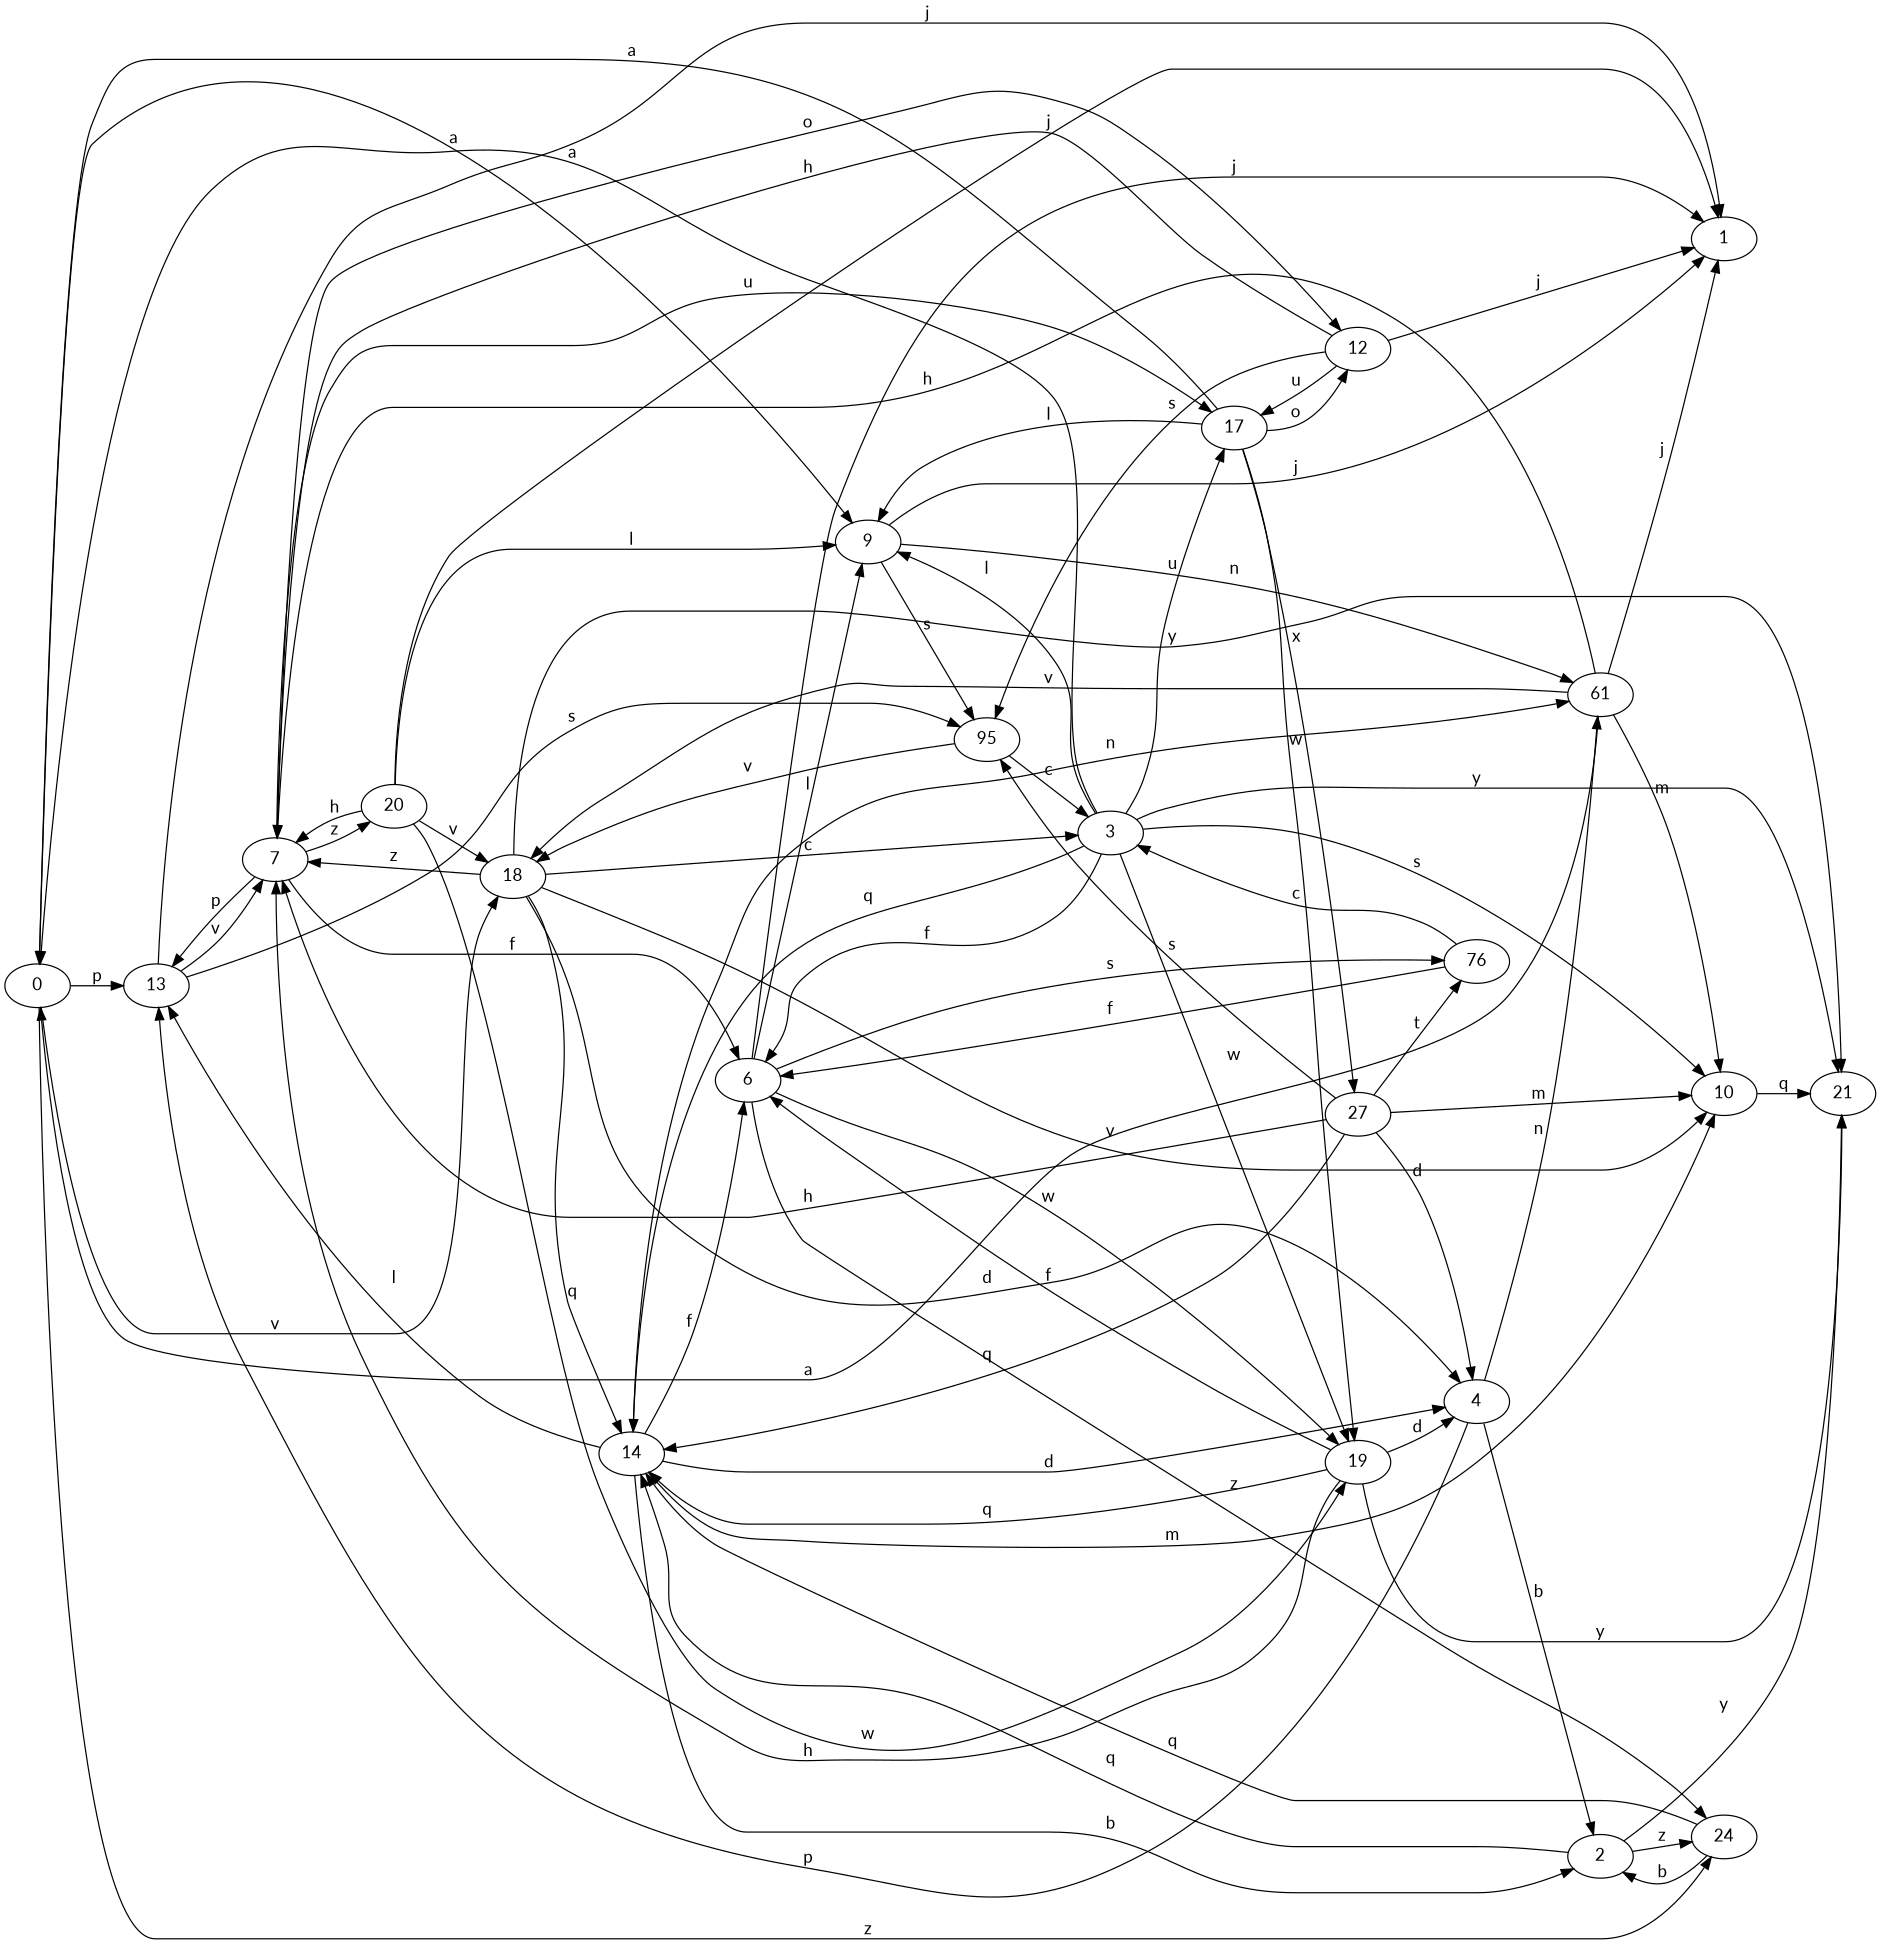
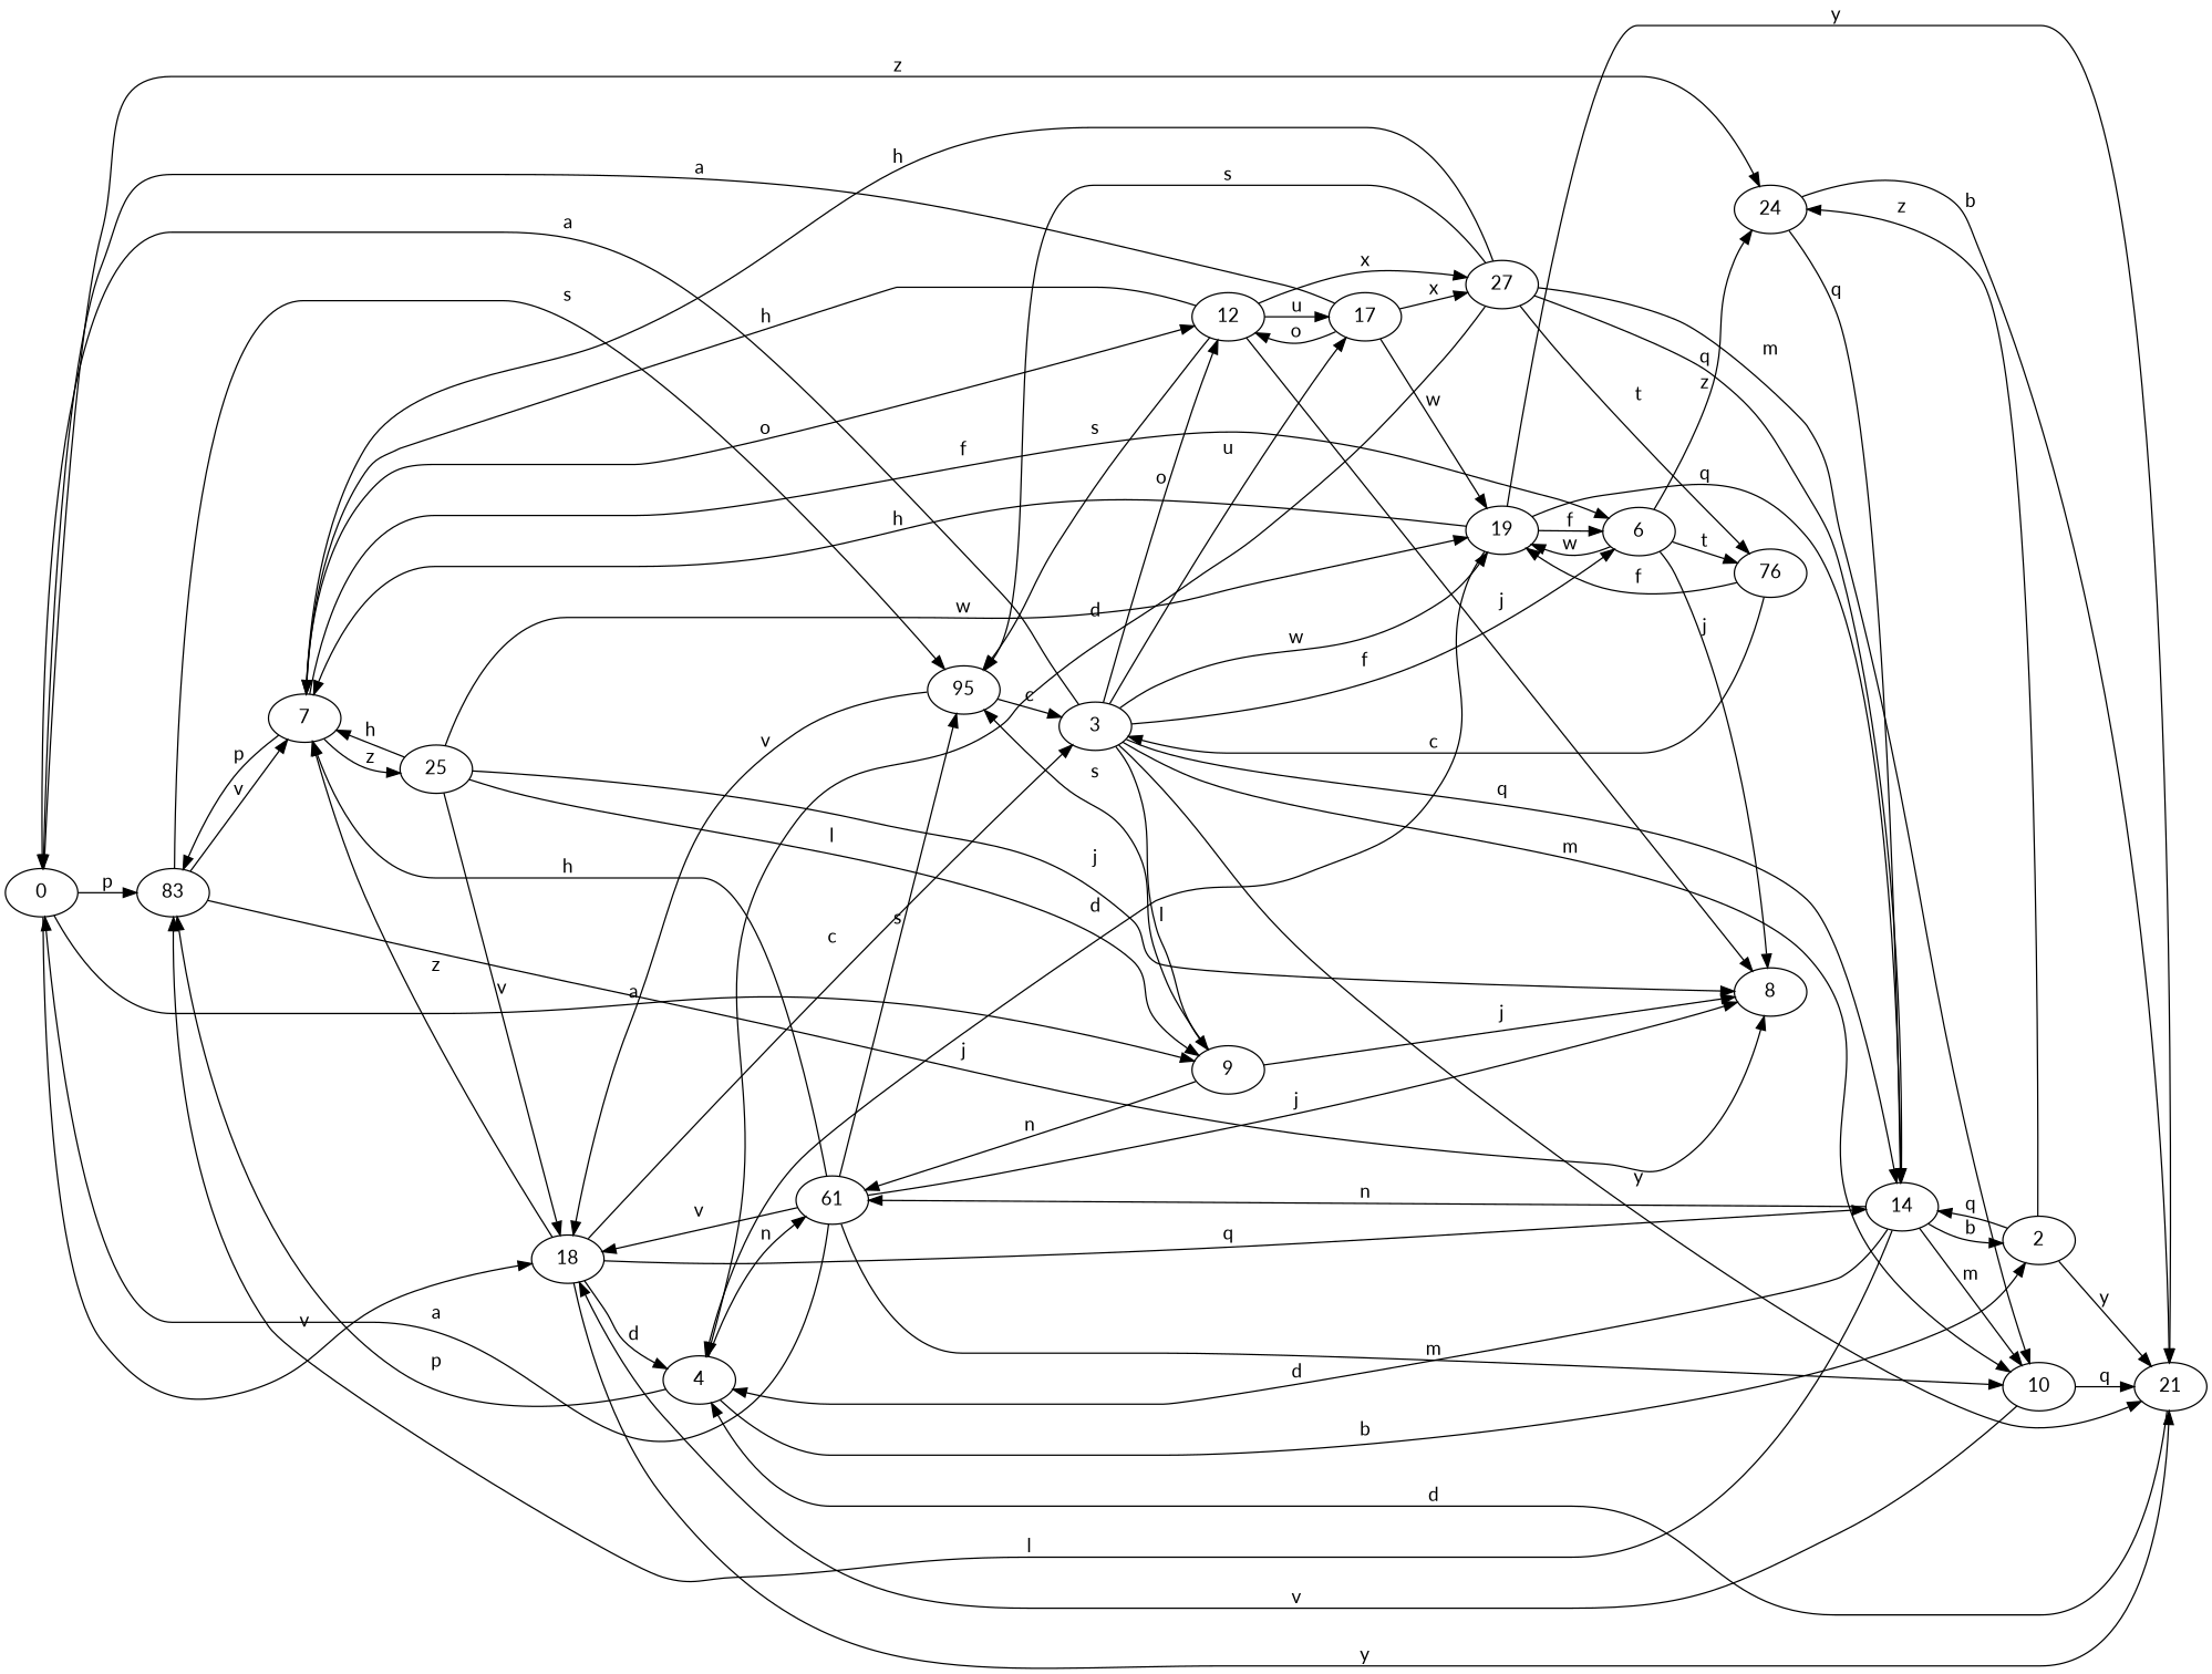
  strict digraph {
    fontname=Lato
    rankdir=LR
    node [fontname=Lato]
    edge [fontname=Lato]
    0
-   13
+   13 [label=83]
    18
    24
    9
-   8 [label=1]
+   8
    7
    n8 [label=95]
    14
    21
    3
    4
    2
    6
    10
    n16 [label=61]
    12
    17
    19
    n20 [label=76]
    n21 [label=27]
-   25 [label=20]
+   25
    0 -> 13 [label=p]
    0 -> 18 [label=v]
    0 -> 24 [label=z]
    0 -> 9 [label=a]
    13 -> 8 [label=j]
    13 -> 7 [label=v]
    13 -> n8 [label=s]
    18 -> 7 [label=z]
    18 -> 14 [label=q]
    18 -> 21 [label=y]
    18 -> 3 [label=c]
    18 -> 4 [label=d]
    24 -> 14 [label=q]
-   24 -> 2 [label=b]
+   24 -> 21 [label=b]
    9 -> 8 [label=j]
    9 -> n8 [label=s]
    9 -> n16 [label=n]
    7 -> 13 [label=p]
    7 -> 6 [label=f]
    7 -> 12 [label=o]
-   7 -> 17 [label=u]
    7 -> 25 [label=z]
    n8 -> 18 [label=v]
    n8 -> 3 [label=c]
    14 -> 13 [label=l]
    14 -> 4 [label=d]
    14 -> 2 [label=b]
-   14 -> 6 [label=f]
    14 -> 10 [label=m]
    14 -> n16 [label=n]
+   21 -> 4 [label=d]
    3 -> 0 [label=a]
    3 -> 9 [label=l]
    3 -> 14 [label=q]
    3 -> 21 [label=y]
    3 -> 6 [label=f]
-   3 -> 10 [label=s]
+   3 -> 10 [label=m]
+   3 -> 12 [label=o]
    3 -> 17 [label=u]
    3 -> 19 [label=w]
    4 -> 13 [label=p]
    4 -> 2 [label=b]
    4 -> n16 [label=n]
    2 -> 24 [label=z]
    2 -> 14 [label=q]
    2 -> 21 [label=y]
    6 -> 24 [label=z]
-   6 -> 9 [label=l]
    6 -> 8 [label=j]
    6 -> 19 [label=w]
-   6 -> n20 [label=s]
-   18 -> 10 [label=v]
+   6 -> n20 [label=t]
+   10 -> 18 [label=v]
    10 -> 21 [label=q]
    n16 -> 0 [label=a]
    n16 -> 18 [label=v]
    n16 -> 8 [label=j]
    n16 -> 7 [label=h]
+   n16 -> n8 [label=s]
    n16 -> 10 [label=m]
    12 -> 8 [label=j]
    12 -> 7 [label=h]
    12 -> n8 [label=s]
    12 -> 17 [label=u]
+   12 -> n21 [label=x]
    17 -> 0 [label=a]
-   17 -> 9 [label=l]
    17 -> 12 [label=o]
    17 -> 19 [label=w]
    17 -> n21 [label=x]
    19 -> 7 [label=h]
    19 -> 14 [label=q]
    19 -> 21 [label=y]
    19 -> 4 [label=d]
    19 -> 6 [label=f]
    n20 -> 3 [label=c]
-   n20 -> 6 [label=f]
+   n20 -> 19 [label=f]
    n21 -> 7 [label=h]
    n21 -> n8 [label=s]
    n21 -> 14 [label=q]
    n21 -> 4 [label=d]
    n21 -> 10 [label=m]
    n21 -> n20 [label=t]
    25 -> 18 [label=v]
    25 -> 9 [label=l]
    25 -> 8 [label=j]
    25 -> 7 [label=h]
    25 -> 19 [label=w]
  }
